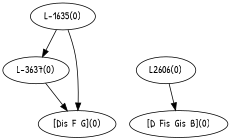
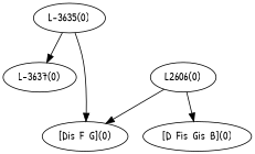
  digraph {
    fontname="Patrick Hand"
    node [fontname="Patrick Hand"]
    edge [fontname="Patrick Hand"]
-   "L-1635(0)"
+   "L-1635(0)" [label="L-3635(0)"]
    "L2606(0)"
    n3 [label="L-3637(0)"]
    "[D  Fis  Gis  B](0)"
    "[Dis  F  G](0)"
    subgraph sub_1 {
      rank=min
      "L-1635(0)"
    }
    subgraph sub_2 {
      rank=same
      "L2606(0)"
      n3
    }
    subgraph sub_3 {
      rank=max
      "[D  Fis  Gis  B](0)"
      "[Dis  F  G](0)"
    }
    "L-1635(0)" -> n3
    "L-1635(0)" -> "[Dis  F  G](0)"
    "L2606(0)" -> "[D  Fis  Gis  B](0)"
-   n3 -> "[Dis  F  G](0)"
+   "L2606(0)" -> "[Dis  F  G](0)"
  }
